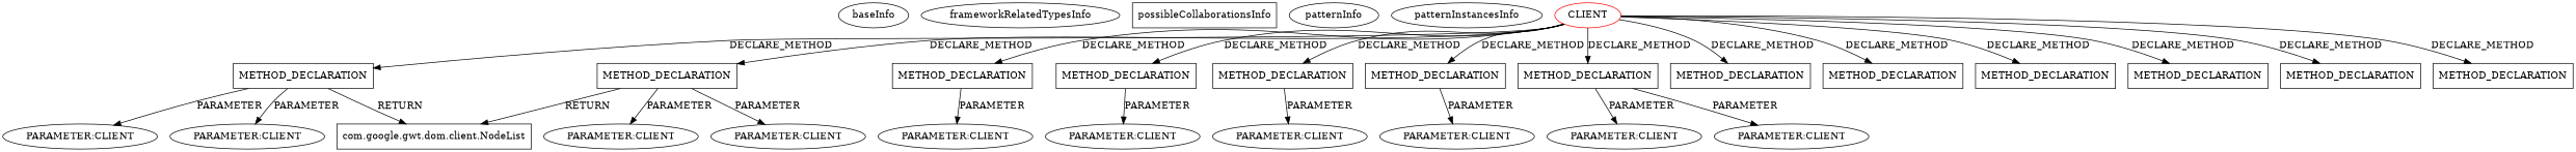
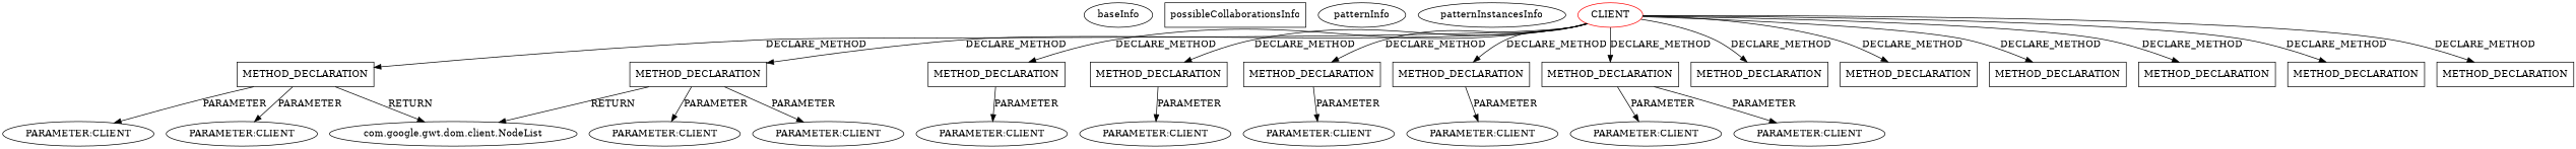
  digraph {
    node [isFrameworkType=false vertexType=CLIENT_METHOD_DECLARATION]
    baseInfo [category=pattern graphId=2094 isAnonymous=false possibleRelation=false isFrameworkType="" vertexType=""]
-   frameworkRelatedTypesInfo [isFrameworkType="" vertexType=""]
    possibleCollaborationsInfo [shape=box isFrameworkType="" vertexType=""]
    patternInfo [frequency=2.0 patternRootClient=0 isFrameworkType="" vertexType=""]
    patternInstancesInfo [0="mguiral-GwtSvgLib~/mguiral-GwtSvgLib/GwtSvgLib-master/src/gwt/html5/svg/client/user/ui/SVGWidget.java~SVGWidget~3992" 1="mguiral-GwtSvgLib~/mguiral-GwtSvgLib/GwtSvgLib-master/src/gwt/html5/svg/client/dom/SVGSVGElement.java~SVGSVGElement~3837" isFrameworkType="" vertexType=""]
-   n6 [label="com.google.gwt.dom.client.NodeList" vertexType=FRAMEWORK_CLASS_TYPE shape=box]
+   n6 [label="com.google.gwt.dom.client.NodeList" vertexType=FRAMEWORK_CLASS_TYPE]
    n7 [label=METHOD_DECLARATION shape=box]
    n8 [label="PARAMETER:CLIENT" vertexType=PARAMETER_DECLARATION]
    n9 [label="PARAMETER:CLIENT" vertexType=PARAMETER_DECLARATION]
    n10 [color=red label=CLIENT vertexType=ROOT_CLIENT_CLASS_DECLARATION]
    n11 [label=METHOD_DECLARATION shape=box]
    n12 [label=METHOD_DECLARATION shape=box]
    n13 [label=METHOD_DECLARATION shape=box]
    n14 [label=METHOD_DECLARATION shape=box]
    n15 [label=METHOD_DECLARATION shape=box]
    n16 [label=METHOD_DECLARATION shape=box]
    n17 [label=METHOD_DECLARATION shape=box]
    n18 [label=METHOD_DECLARATION shape=box]
    n19 [label=METHOD_DECLARATION shape=box]
    n20 [label=METHOD_DECLARATION shape=box]
    n21 [label=METHOD_DECLARATION shape=box]
    n22 [label=METHOD_DECLARATION shape=box]
    n23 [label="PARAMETER:CLIENT" vertexType=PARAMETER_DECLARATION]
    n24 [label="PARAMETER:CLIENT" vertexType=PARAMETER_DECLARATION]
    n25 [label="PARAMETER:CLIENT" vertexType=PARAMETER_DECLARATION]
    n26 [label="PARAMETER:CLIENT" vertexType=PARAMETER_DECLARATION]
    n27 [label="PARAMETER:CLIENT" vertexType=PARAMETER_DECLARATION]
    n28 [label="PARAMETER:CLIENT" vertexType=PARAMETER_DECLARATION]
    n29 [label="PARAMETER:CLIENT" vertexType=PARAMETER_DECLARATION]
    n30 [label="PARAMETER:CLIENT" vertexType=PARAMETER_DECLARATION]
    n7 -> n6 [label=RETURN]
    n7 -> n8 [label=PARAMETER]
    n7 -> n9 [label=PARAMETER]
    n10 -> n7 [label=DECLARE_METHOD]
    n10 -> n11 [label=DECLARE_METHOD]
    n10 -> n12 [label=DECLARE_METHOD]
    n10 -> n13 [label=DECLARE_METHOD]
    n10 -> n14 [label=DECLARE_METHOD]
    n10 -> n15 [label=DECLARE_METHOD]
    n10 -> n16 [label=DECLARE_METHOD]
    n10 -> n17 [label=DECLARE_METHOD]
    n10 -> n18 [label=DECLARE_METHOD]
    n10 -> n19 [label=DECLARE_METHOD]
    n10 -> n20 [label=DECLARE_METHOD]
    n10 -> n21 [label=DECLARE_METHOD]
    n10 -> n22 [label=DECLARE_METHOD]
    n11 -> n23 [label=PARAMETER]
    n12 -> n6 [label=RETURN]
    n12 -> n24 [label=PARAMETER]
    n12 -> n25 [label=PARAMETER]
    n13 -> n26 [label=PARAMETER]
    n14 -> n27 [label=PARAMETER]
    n15 -> n28 [label=PARAMETER]
    n16 -> n29 [label=PARAMETER]
    n16 -> n30 [label=PARAMETER]
  }
